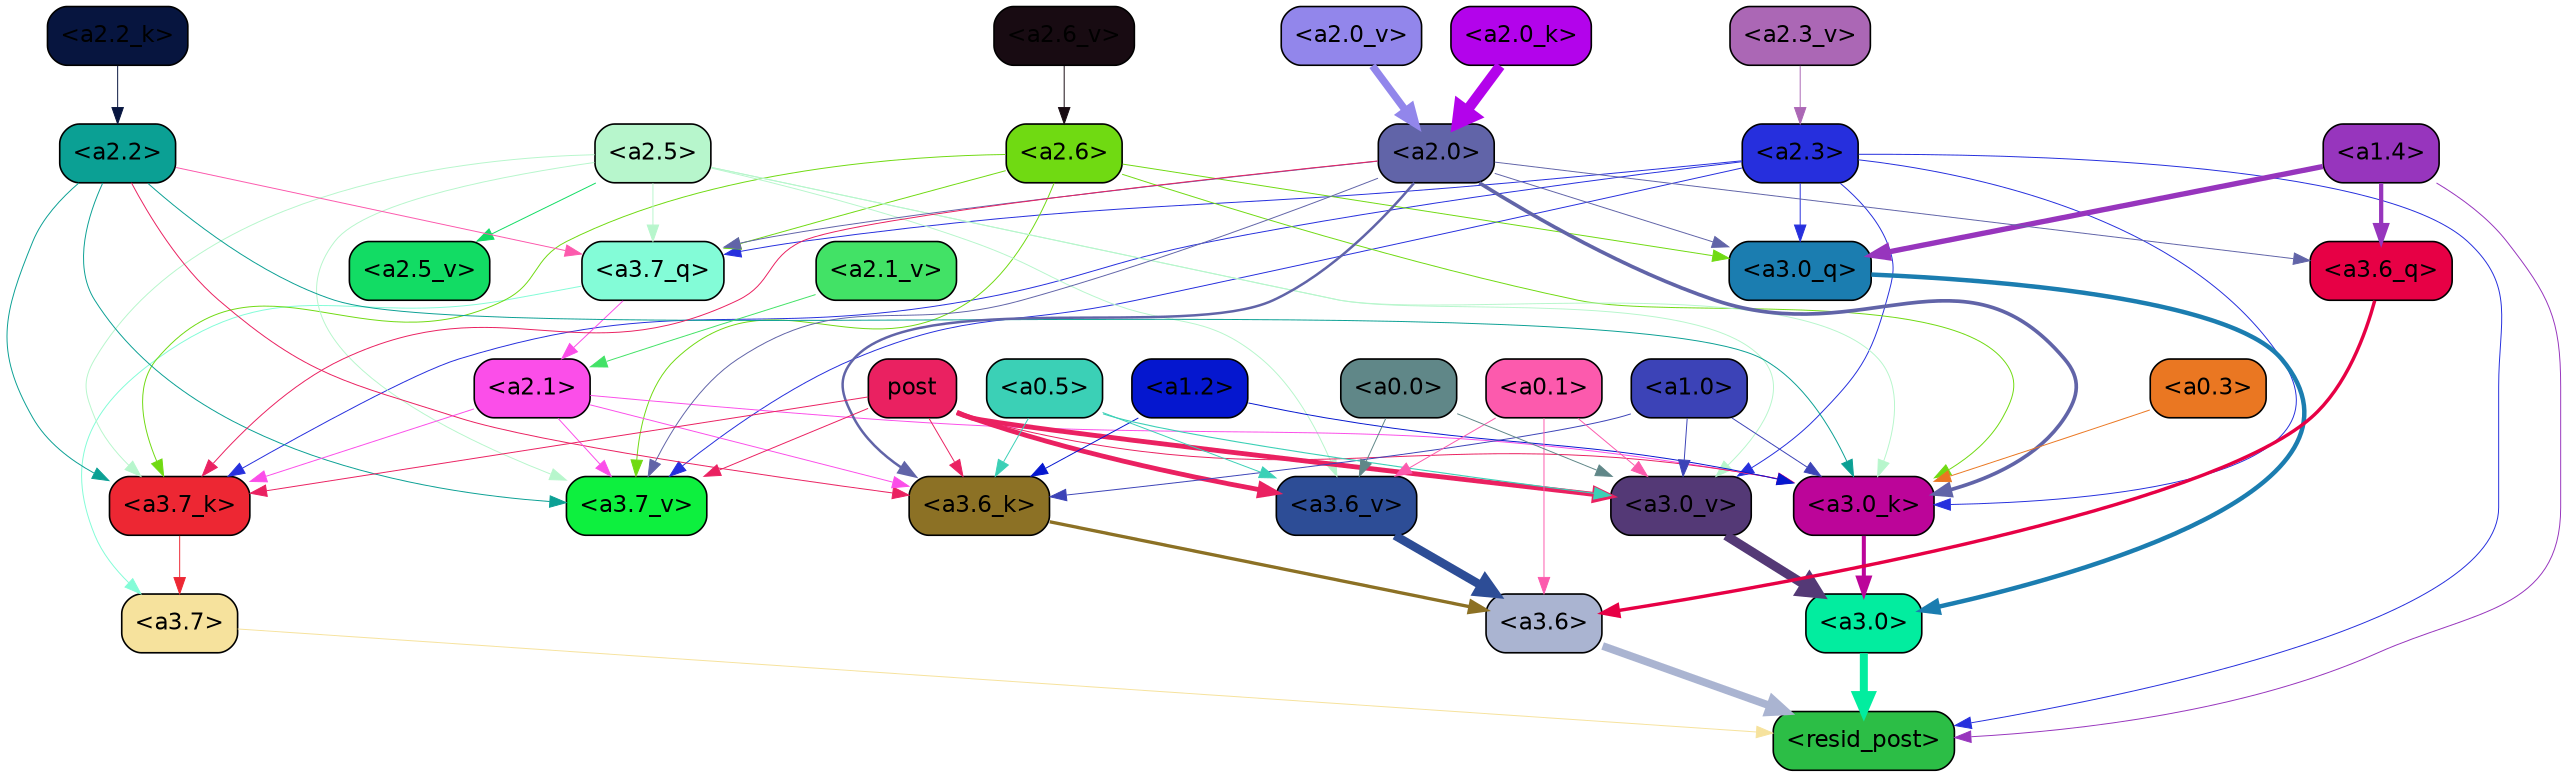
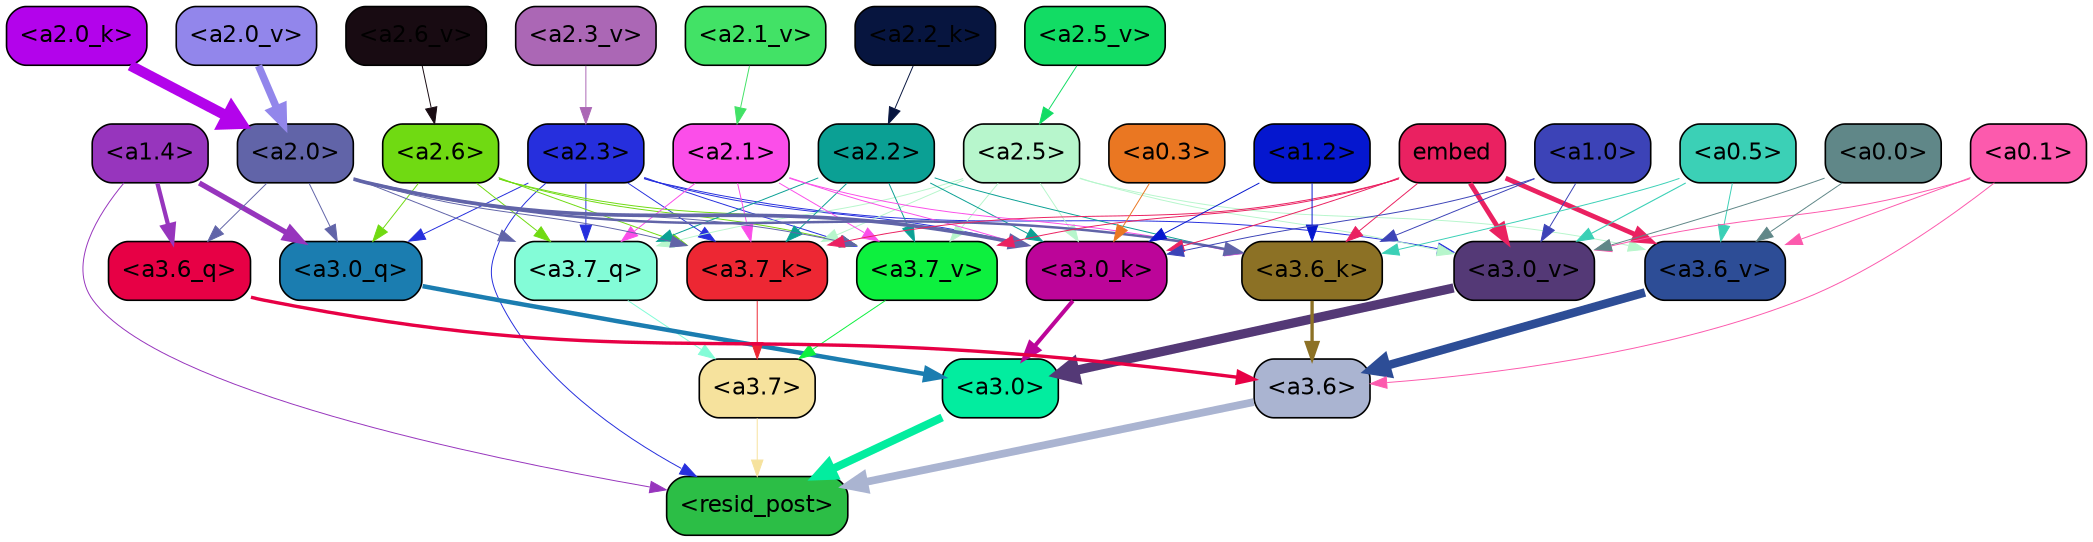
  strict digraph {
    splines=true
    node [color=black fontname=Helvetica shape=box style="filled, rounded"]
    edge [color="#262fdd" penwidth=0.6]
    "<a3.7>" [fillcolor="#f6e29d"]
    "<resid_post>" [fillcolor="#2cbe46"]
    "<a3.6>" [fillcolor="#aab4d1"]
    "<a3.0>" [fillcolor="#02ed9f"]
    "<a2.3>" [fillcolor="#262fdd"]
    "<a3.7_q>" [fillcolor="#83fcd7"]
    "<a3.0_q>" [fillcolor="#1b7db0"]
    "<a3.7_k>" [fillcolor="#ed2733"]
    "<a3.0_k>" [fillcolor="#bc0599"]
    "<a3.7_v>" [fillcolor="#0df03e"]
    "<a3.0_v>" [fillcolor="#543976"]
    "<a1.4>" [fillcolor="#9735bd"]
    "<a3.6_q>" [fillcolor="#e70045"]
    "<a3.6_k>" [fillcolor="#8c7125"]
    "<a3.6_v>" [fillcolor="#2d4d96"]
    "<a2.6>" [fillcolor="#70da12"]
    "<a2.5>" [fillcolor="#b7f6cc"]
    "<a2.2>" [fillcolor="#0ba094"]
    "<a2.1>" [fillcolor="#fb4ee9"]
    "<a2.0>" [fillcolor="#6164a8"]
-   embed [fillcolor="#ea2161" label=post]
+   embed [fillcolor="#ea2161"]
    "<a1.2>" [fillcolor="#0517cf"]
    "<a1.0>" [fillcolor="#3c43b7"]
    "<a0.5>" [fillcolor="#3bd0b6"]
    "<a0.1>" [fillcolor="#fc5aad"]
    "<a0.3>" [fillcolor="#ea7722"]
    "<a0.0>" [fillcolor="#608788"]
    "<a2.2_k>" [fillcolor="#07153f"]
    "<a2.0_k>" [fillcolor="#b303eb"]
    "<a2.6_v>" [fillcolor="#180b12"]
    "<a2.5_v>" [fillcolor="#12dc64"]
    "<a2.3_v>" [fillcolor="#ab67b5"]
    "<a2.1_v>" [fillcolor="#42e266"]
    "<a2.0_v>" [fillcolor="#9286eb"]
    "<a3.7>" -> "<resid_post>" [color="#f6e29d"]
    "<a3.6>" -> "<resid_post>" [color="#aab4d1" penwidth=4.753257989883423]
    "<a3.0>" -> "<resid_post>" [color="#02ed9f" penwidth=4.90053927898407]
    "<a2.3>" -> "<resid_post>"
    "<a2.3>" -> "<a3.7_q>"
    "<a2.3>" -> "<a3.0_q>"
    "<a2.3>" -> "<a3.7_k>"
    "<a2.3>" -> "<a3.0_k>"
    "<a2.3>" -> "<a3.7_v>"
    "<a2.3>" -> "<a3.0_v>"
    "<a3.7_q>" -> "<a3.7>" [color="#83fcd7"]
    "<a3.0_q>" -> "<a3.0>" [color="#1b7db0" penwidth=2.7421876192092896]
    "<a3.7_k>" -> "<a3.7>" [color="#ed2733"]
    "<a3.0_k>" -> "<a3.0>" [color="#bc0599" penwidth=2.476402521133423]
+   "<a3.7_v>" -> "<a3.7>" [color="#0df03e"]
    "<a3.0_v>" -> "<a3.0>" [color="#543976" penwidth=5.652270674705505]
    "<a1.4>" -> "<resid_post>" [color="#9735bd"]
    "<a1.4>" -> "<a3.0_q>" [color="#9735bd" penwidth=3.2779015004634857]
    "<a1.4>" -> "<a3.6_q>" [color="#9735bd" penwidth=2.6043437719345093]
    "<a3.6_q>" -> "<a3.6>" [color="#e70045" penwidth=2.091020345687866]
    "<a3.6_k>" -> "<a3.6>" [color="#8c7125" penwidth=2.048597991466522]
    "<a3.6_v>" -> "<a3.6>" [color="#2d4d96" penwidth=5.2550448179244995]
    "<a2.6>" -> "<a3.7_q>" [color="#70da12"]
    "<a2.6>" -> "<a3.0_q>" [color="#70da12"]
    "<a2.6>" -> "<a3.7_k>" [color="#70da12"]
    "<a2.6>" -> "<a3.0_k>" [color="#70da12"]
    "<a2.6>" -> "<a3.7_v>" [color="#70da12"]
    "<a2.5>" -> "<a3.7_q>" [color="#b7f6cc"]
    "<a2.5>" -> "<a3.7_k>" [color="#b7f6cc"]
    "<a2.5>" -> "<a3.0_k>" [color="#b7f6cc"]
    "<a2.5>" -> "<a3.7_v>" [color="#b7f6cc"]
    "<a2.5>" -> "<a3.0_v>" [color="#b7f6cc"]
    "<a2.5>" -> "<a3.6_v>" [color="#b7f6cc"]
-   "<a2.2>" -> "<a3.7_q>" [color="#fc5aad"]
+   "<a2.2>" -> "<a3.7_q>" [color="#0ba094"]
    "<a2.2>" -> "<a3.7_k>" [color="#0ba094"]
    "<a2.2>" -> "<a3.0_k>" [color="#0ba094"]
    "<a2.2>" -> "<a3.7_v>" [color="#0ba094"]
-   "<a2.2>" -> "<a3.6_k>" [color="#ea2161"]
-   "<a3.7_q>" -> "<a2.1>" [color="#fb4ee9"]
+   "<a2.2>" -> "<a3.6_k>" [color="#0ba094"]
+   "<a2.1>" -> "<a3.7_q>" [color="#fb4ee9"]
    "<a2.1>" -> "<a3.7_k>" [color="#fb4ee9"]
    "<a2.1>" -> "<a3.0_k>" [color="#fb4ee9"]
    "<a2.1>" -> "<a3.7_v>" [color="#fb4ee9"]
    "<a2.1>" -> "<a3.6_k>" [color="#fb4ee9"]
    "<a2.0>" -> "<a3.7_q>" [color="#6164a8"]
    "<a2.0>" -> "<a3.0_q>" [color="#6164a8"]
-   "<a2.0>" -> "<a3.7_k>" [color="#ea2161"]
+   "<a2.0>" -> "<a3.7_k>" [color="#6164a8"]
    "<a2.0>" -> "<a3.0_k>" [color="#6164a8" penwidth=2.2551413774490356]
    "<a2.0>" -> "<a3.7_v>" [color="#6164a8"]
    "<a2.0>" -> "<a3.6_q>" [color="#6164a8"]
    "<a2.0>" -> "<a3.6_k>" [color="#6164a8" penwidth=1.5290023684501648]
    embed -> "<a3.7_k>" [color="#ea2161"]
    embed -> "<a3.0_k>" [color="#ea2161"]
    embed -> "<a3.7_v>" [color="#ea2161"]
    embed -> "<a3.0_v>" [color="#ea2161" penwidth=2.972973108291626]
    embed -> "<a3.6_k>" [color="#ea2161"]
    embed -> "<a3.6_v>" [color="#ea2161" penwidth=2.9556376338005066]
    "<a1.2>" -> "<a3.0_k>" [color="#0517cf"]
    "<a1.2>" -> "<a3.6_k>" [color="#0517cf"]
    "<a1.0>" -> "<a3.0_k>" [color="#3c43b7"]
    "<a1.0>" -> "<a3.0_v>" [color="#3c43b7"]
    "<a1.0>" -> "<a3.6_k>" [color="#3c43b7"]
    "<a0.5>" -> "<a3.0_v>" [color="#3bd0b6" penwidth=0.6790935099124908]
    "<a0.5>" -> "<a3.6_k>" [color="#3bd0b6"]
    "<a0.5>" -> "<a3.6_v>" [color="#3bd0b6"]
    "<a0.1>" -> "<a3.6>" [color="#fc5aad"]
    "<a0.1>" -> "<a3.0_v>" [color="#fc5aad"]
    "<a0.1>" -> "<a3.6_v>" [color="#fc5aad"]
    "<a0.3>" -> "<a3.0_k>" [color="#ea7722"]
    "<a0.0>" -> "<a3.0_v>" [color="#608788"]
    "<a0.0>" -> "<a3.6_v>" [color="#608788"]
    "<a2.2_k>" -> "<a2.2>" [color="#07153f"]
    "<a2.0_k>" -> "<a2.0>" [color="#b303eb" penwidth=6.450865745544434]
    "<a2.6_v>" -> "<a2.6>" [color="#180b12"]
-   "<a2.5>" -> "<a2.5_v>" [color="#12dc64"]
+   "<a2.5_v>" -> "<a2.5>" [color="#12dc64"]
    "<a2.3_v>" -> "<a2.3>" [color="#ab67b5"]
    "<a2.1_v>" -> "<a2.1>" [color="#42e266"]
    "<a2.0_v>" -> "<a2.0>" [color="#9286eb" penwidth=4.569358706474304]
  }
